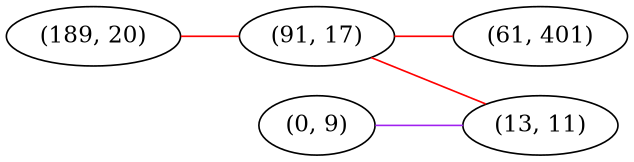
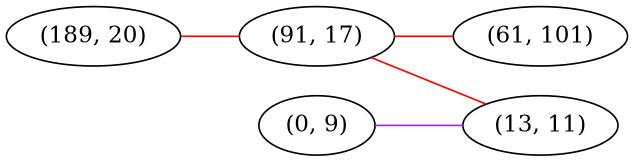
  graph {
    rankdir=LR
    edge [color=red weight=1]
    "(189, 20)"
    "(91, 17)"
-   "(61, 101)" [label="(61, 401)"]
+   "(61, 101)"
    "(13, 11)"
    n5 [label="(0, 9)"]
    "(189, 20)" -- "(91, 17)"
    "(91, 17)" -- "(61, 101)"
    "(91, 17)" -- "(13, 11)"
    n5 -- "(13, 11)" [color=purple weight=4]
  }
